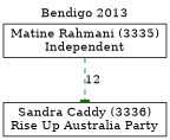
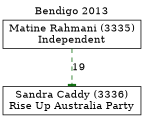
  digraph {
    label="Bendigo 2013"
    labelloc=t
    mclimit=10
    node [shape=box]
    n1 [label="Sandra Caddy (3336)\nRise Up Australia Party"]
    n2 [label="Matine Rahmani (3335)\nIndependent"]
-   n2 -> n1 [label=12 color=darkgreen style=dashed arrowhead=tee]
+   n2 -> n1 [label=19 color=darkgreen style=dashed arrowhead=tee]
  }
